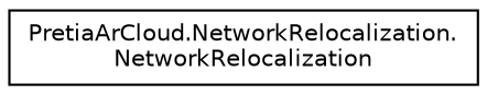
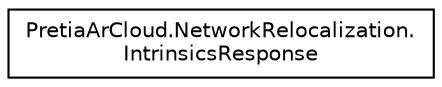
  digraph {
    rankdir=LR
-   n1 [color=black fillcolor=white fontname=Helvetica fontsize=10 height=0.2 label="PretiaArCloud.NetworkRelocalization.\lNetworkRelocalization" shape=record style=filled width=0.4]
+   n1 [color=black fillcolor=white fontname=Helvetica fontsize=10 height=0.2 label="PretiaArCloud.NetworkRelocalization.\lIntrinsicsResponse" shape=record style=filled width=0.4]
  }
